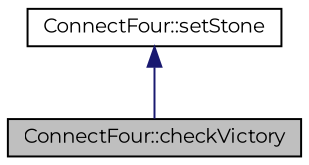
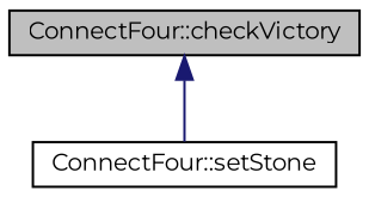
  digraph {
    rankdir=TB
    fontname=Montserrat
    node [color=black fontname=Montserrat fontsize=10 shape=record style=filled]
    n1 [fillcolor=grey75 fontcolor=black height=0.2 label="ConnectFour::checkVictory" width=0.4]
    n2 [fillcolor=white height=0.2 label="ConnectFour::setStone" width=0.4]
-   n2 -> n1 [color=midnightblue dir=back fontname=Montserrat fontsize=10 labelfontname=Helvetica labelfontsize=10 style=solid]
+   n1 -> n2 [color=midnightblue dir=back fontname=Montserrat fontsize=10 labelfontname=Helvetica labelfontsize=10 style=solid]
  }
